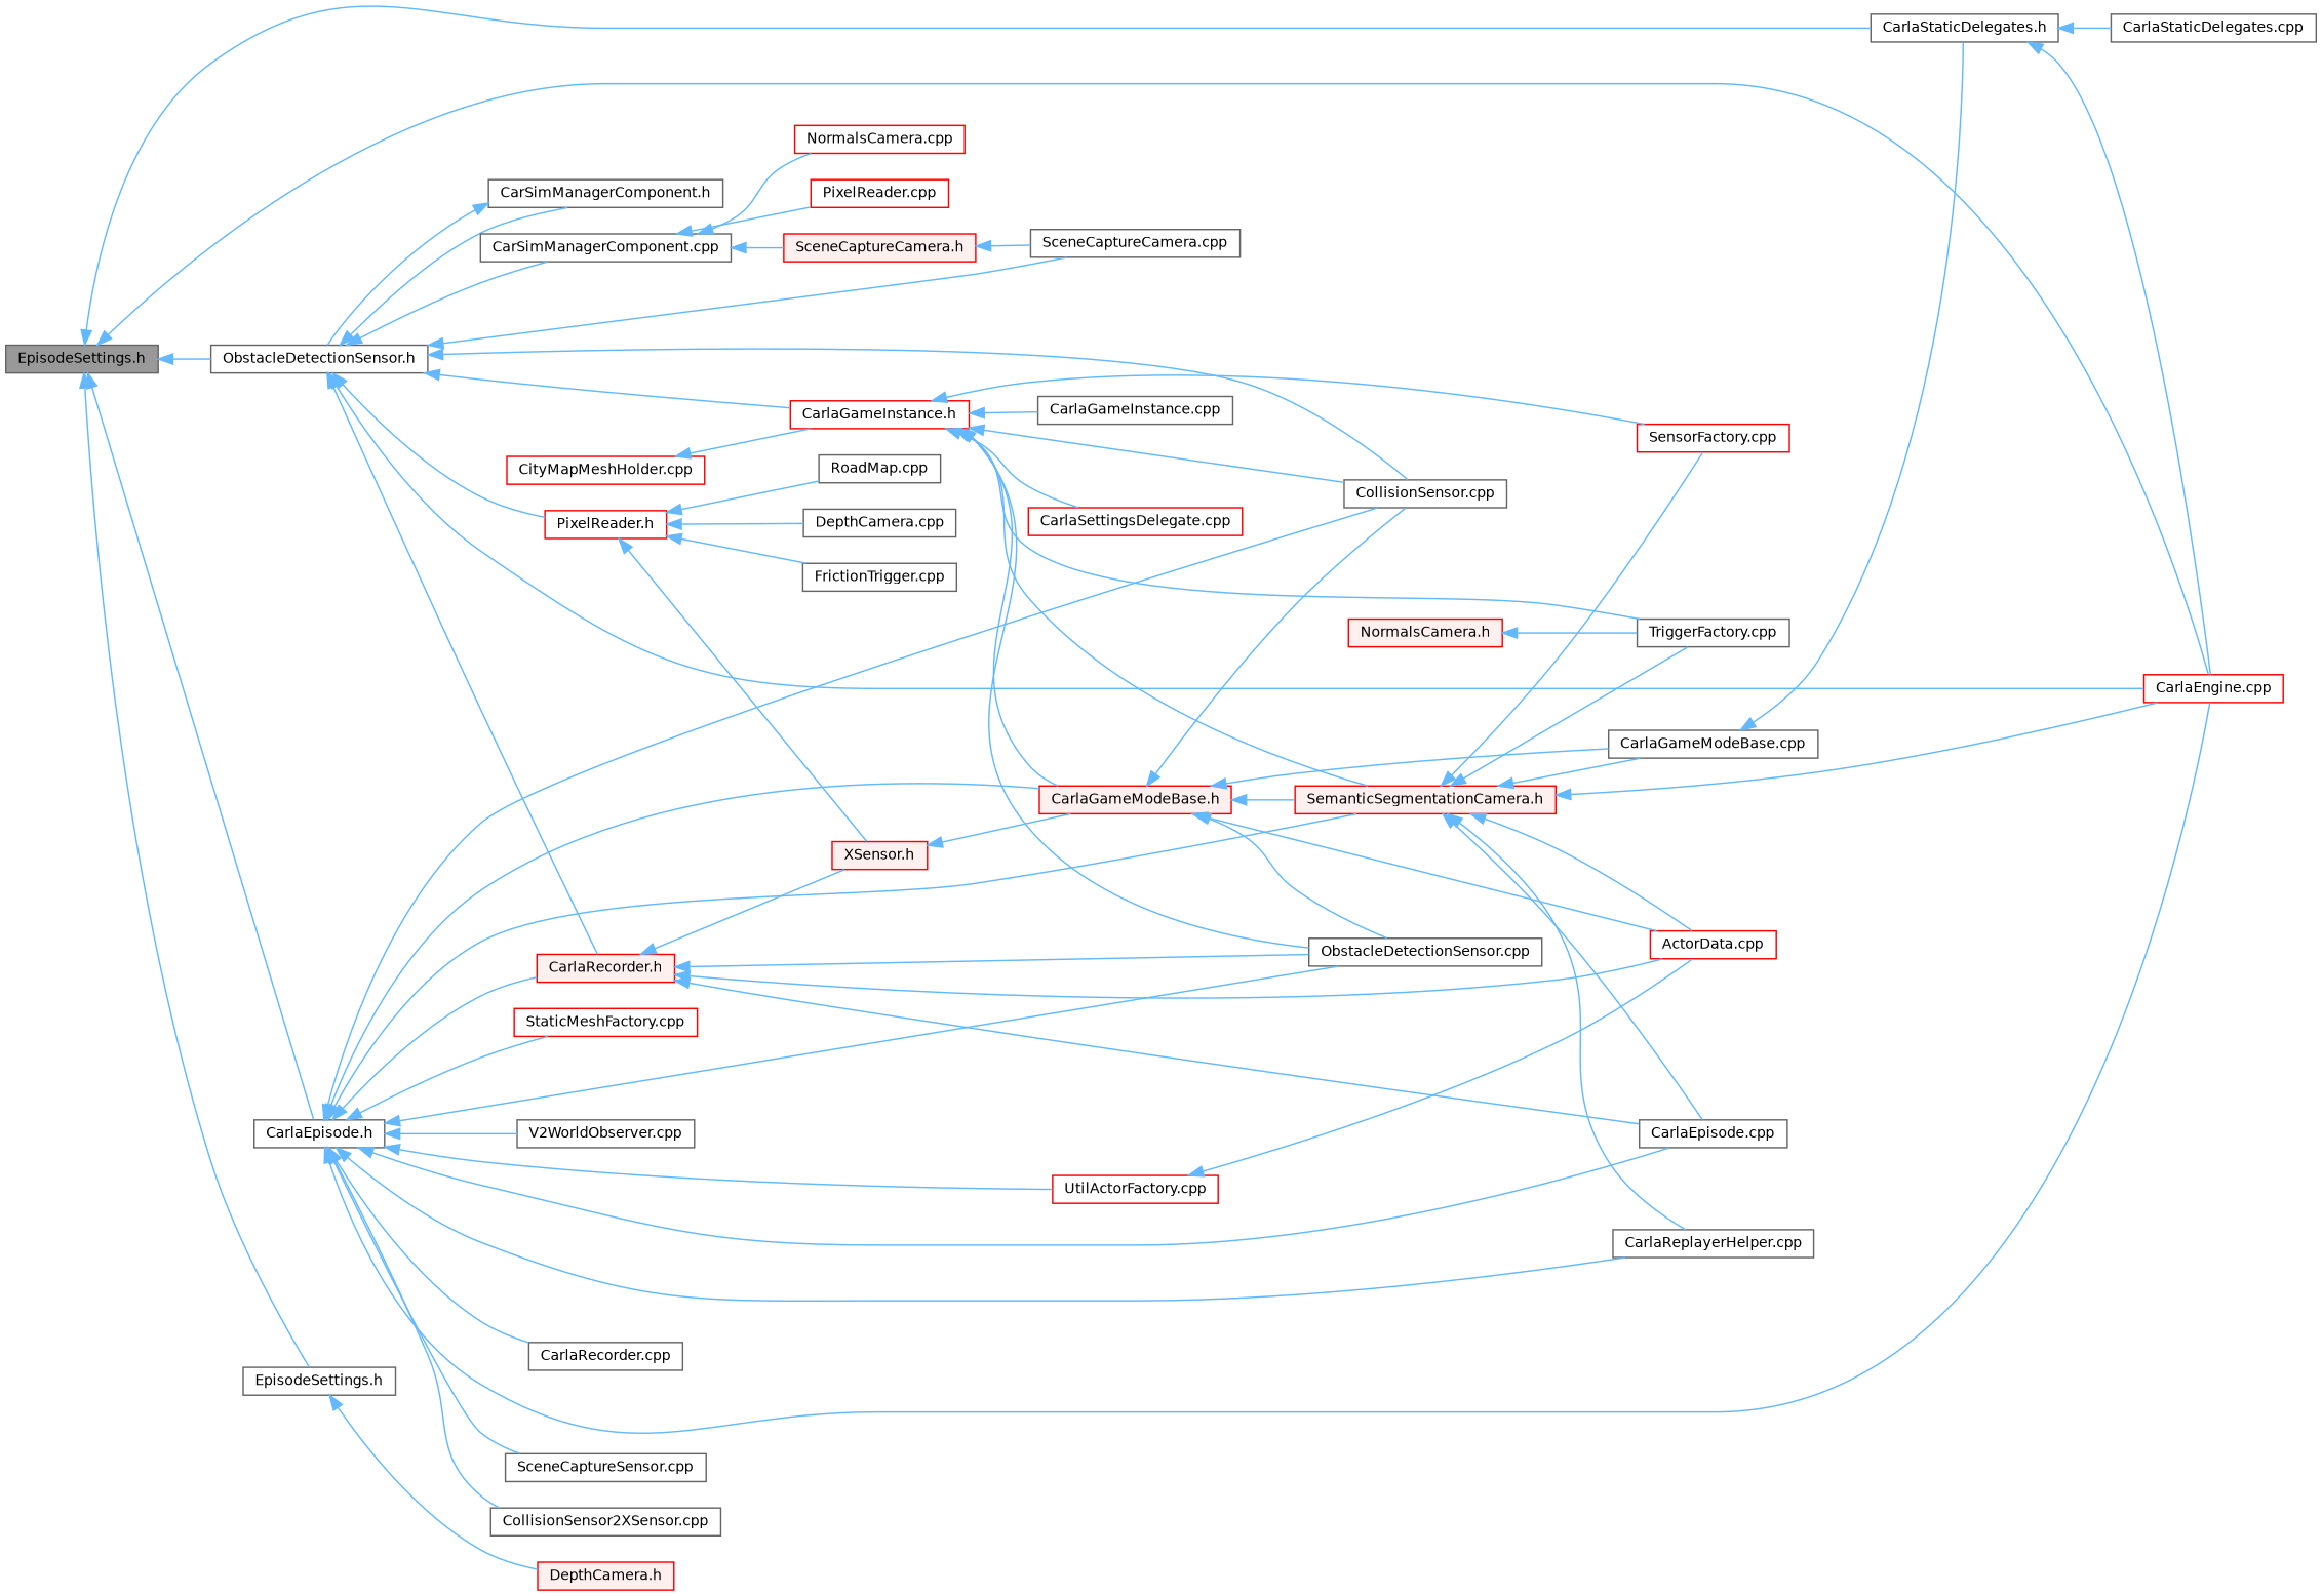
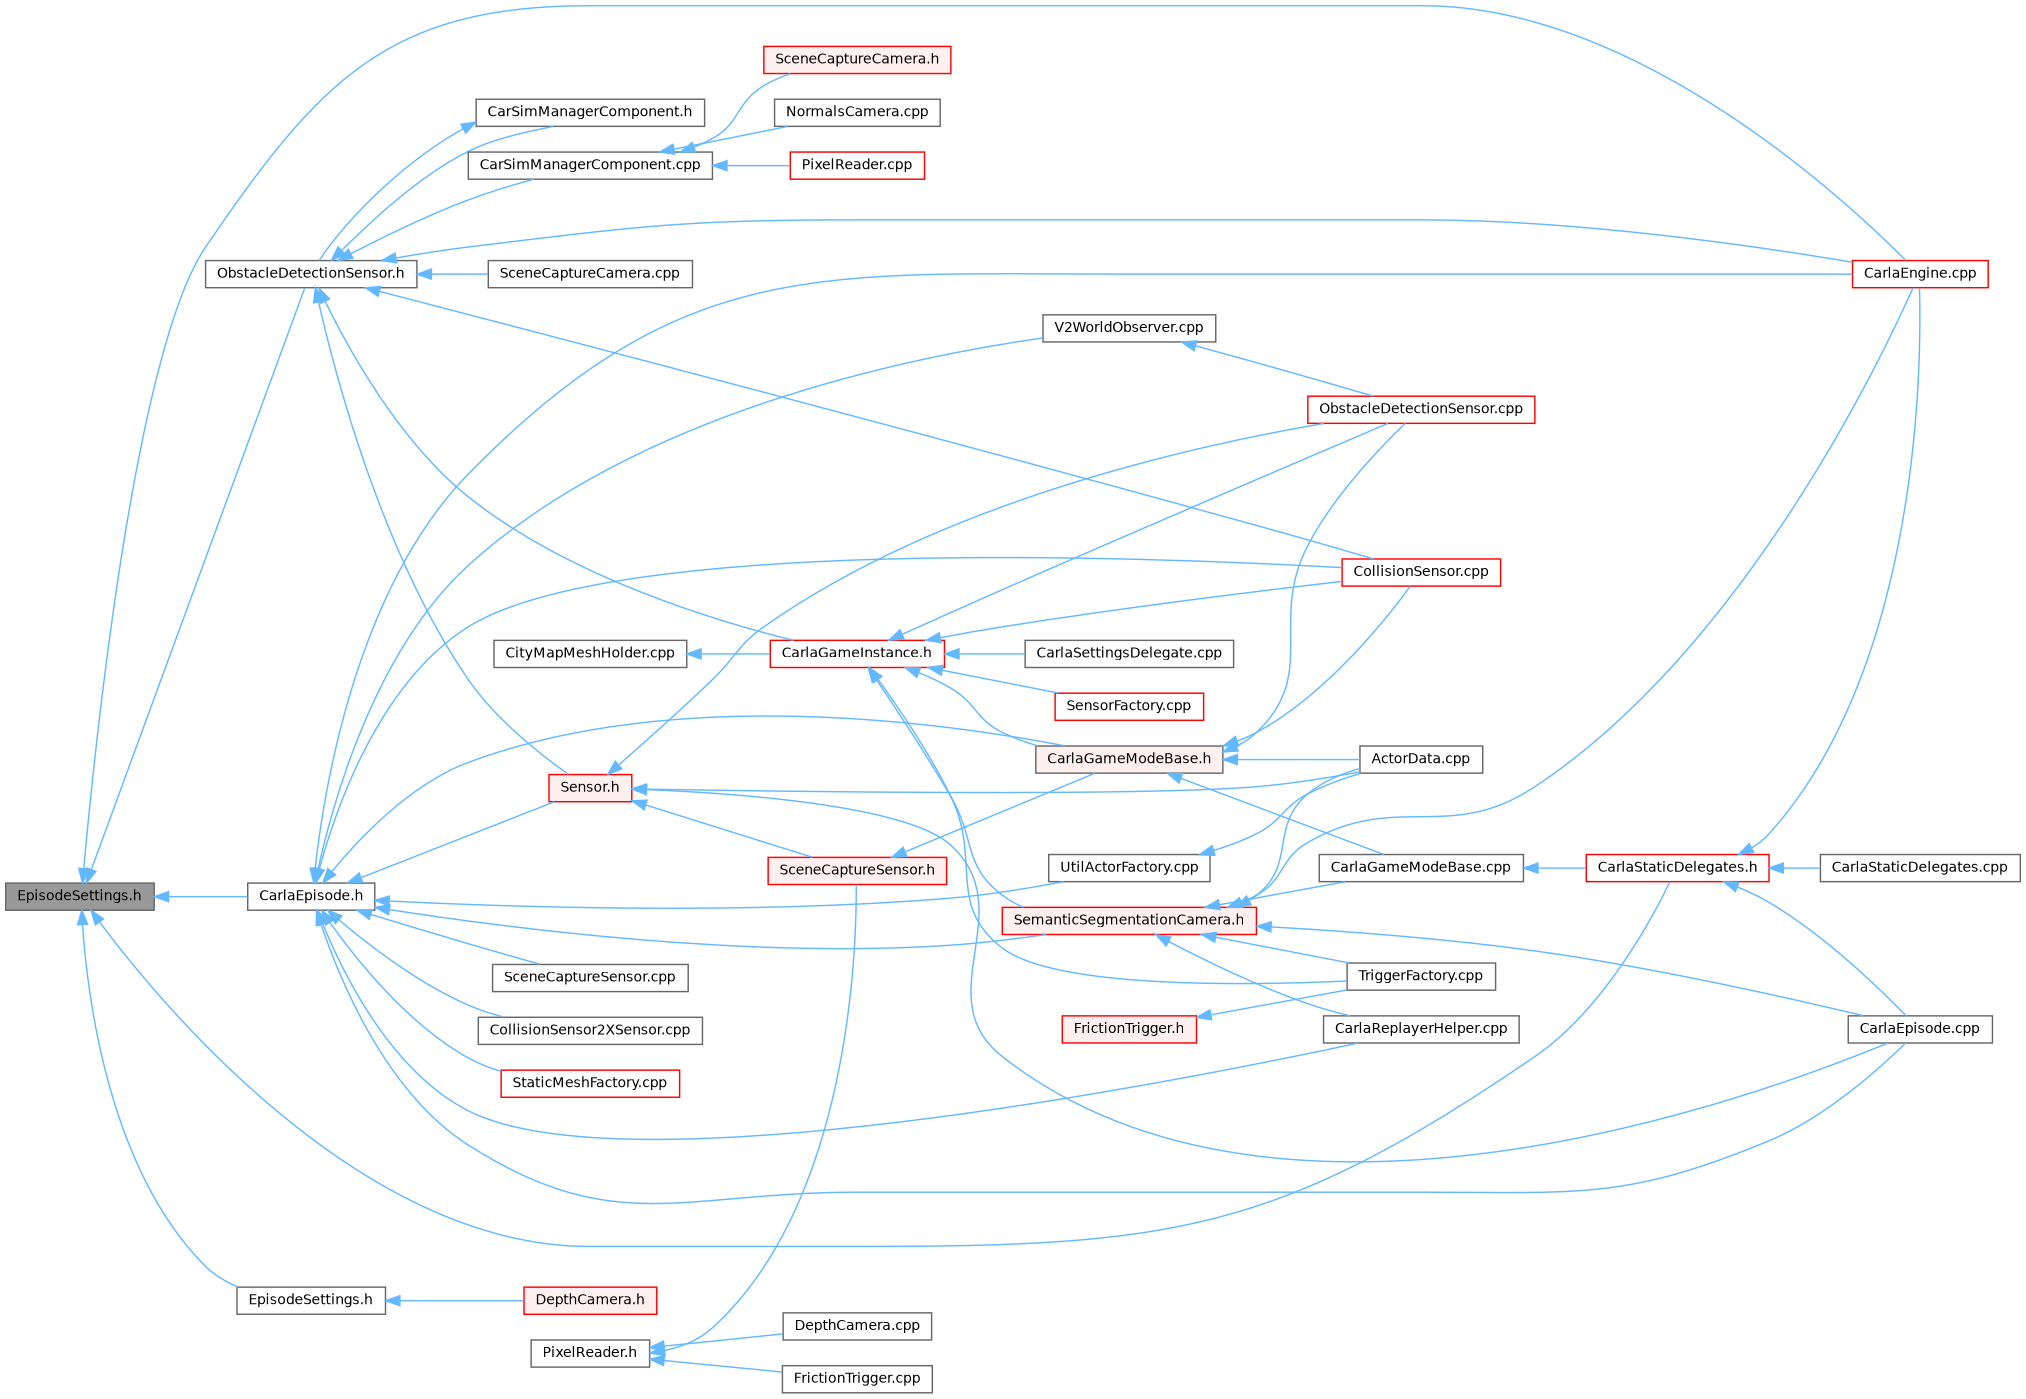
  digraph {
    rankdir=LR
    node [color=grey40 fillcolor=white fontname=Helvetica fontsize=10 shape=box style=filled]
    edge [color=steelblue1 dir=back fontname=Helvetica fontsize=10 labelfontname=Helvetica labelfontsize=10 style=solid]
    n1 [color=gray40 fillcolor=grey60 fontcolor=black height=0.2 label="EpisodeSettings.h" width=0.4]
    n2 [color=red height=0.2 label="CarlaEngine.cpp" width=0.4]
    n3 [height=0.2 label="ObstacleDetectionSensor.h" width=0.4]
    n4 [height=0.2 label="CarlaEpisode.h" width=0.4]
-   n5 [height=0.2 label="CarlaStaticDelegates.h" width=0.4]
+   n5 [color=red height=0.2 label="CarlaStaticDelegates.h" width=0.4]
    n6 [height=0.2 label="EpisodeSettings.h" width=0.4]
    n7 [height=0.2 label="CarSimManagerComponent.h" width=0.4]
    n8 [height=0.2 label="CarSimManagerComponent.cpp" width=0.4]
    n9 [color=red height=0.2 label="CarlaGameInstance.h" width=0.4]
-   n10 [height=0.2 label="CollisionSensor.cpp" width=0.4]
-   n11 [color=red height=0.2 label="PixelReader.h" width=0.4]
+   n10 [color=red height=0.2 label="CollisionSensor.cpp" width=0.4]
+   n11 [height=0.2 label="PixelReader.h" width=0.4]
    n12 [height=0.2 label="SceneCaptureCamera.cpp" width=0.4]
-   n13 [color=red fillcolor="#FFF0F0" height=0.2 label="CarlaRecorder.h" width=0.4]
-   n14 [color=red fillcolor="#FFF0F0" height=0.2 label="CarlaGameModeBase.h" width=0.4]
+   n13 [color=red fillcolor="#FFF0F0" height=0.2 label="Sensor.h" width=0.4]
+   n14 [fillcolor="#FFF0F0" height=0.2 label="CarlaGameModeBase.h" width=0.4]
    n15 [color=red fillcolor="#FFF0F0" height=0.2 label="SemanticSegmentationCamera.h" width=0.4]
-   n16 [height=0.2 label="ObstacleDetectionSensor.cpp" width=0.4]
+   n16 [color=red height=0.2 label="ObstacleDetectionSensor.cpp" width=0.4]
    n17 [height=0.2 label="CarlaEpisode.cpp" width=0.4]
    n18 [height=0.2 label="CarlaReplayerHelper.cpp" width=0.4]
-   n19 [height=0.2 label="CarlaRecorder.cpp" width=0.4]
    n20 [height=0.2 label="SceneCaptureSensor.cpp" width=0.4]
    n21 [height=0.2 label="CollisionSensor2XSensor.cpp" width=0.4]
    n22 [color=red height=0.2 label="StaticMeshFactory.cpp" width=0.4]
-   n23 [color=red height=0.2 label="UtilActorFactory.cpp" width=0.4]
+   n23 [height=0.2 label="UtilActorFactory.cpp" width=0.4]
    n24 [height=0.2 label="V2WorldObserver.cpp" width=0.4]
    n25 [height=0.2 label="CarlaStaticDelegates.cpp" width=0.4]
    n26 [color=red fillcolor="#FFF0F0" height=0.2 label="DepthCamera.h" width=0.4]
-   n27 [color=red height=0.2 label="NormalsCamera.cpp" width=0.4]
+   n27 [height=0.2 label="NormalsCamera.cpp" width=0.4]
    n28 [color=red height=0.2 label="PixelReader.cpp" width=0.4]
    n29 [color=red fillcolor="#FFF0F0" height=0.2 label="SceneCaptureCamera.h" width=0.4]
-   n30 [height=0.2 label="CarlaGameInstance.cpp" width=0.4]
    n31 [color=red height=0.2 label="SensorFactory.cpp" width=0.4]
    n32 [height=0.2 label="TriggerFactory.cpp" width=0.4]
-   n33 [color=red height=0.2 label="CarlaSettingsDelegate.cpp" width=0.4]
+   n33 [height=0.2 label="CarlaSettingsDelegate.cpp" width=0.4]
    n34 [height=0.2 label="DepthCamera.cpp" width=0.4]
    n35 [height=0.2 label="FrictionTrigger.cpp" width=0.4]
-   n36 [height=0.2 label="RoadMap.cpp" width=0.4]
-   n37 [color=red fillcolor="#FFF0F0" height=0.2 label="XSensor.h" width=0.4]
-   n38 [color=red height=0.2 label="ActorData.cpp" width=0.4]
+   n37 [color=red fillcolor="#FFF0F0" height=0.2 label="SceneCaptureSensor.h" width=0.4]
+   n38 [height=0.2 label="ActorData.cpp" width=0.4]
    n39 [height=0.2 label="CarlaGameModeBase.cpp" width=0.4]
-   n40 [color=red height=0.2 label="CityMapMeshHolder.cpp" width=0.4]
-   n41 [color=red fillcolor="#FFF0F0" height=0.2 label="NormalsCamera.h" width=0.4]
+   n40 [height=0.2 label="CityMapMeshHolder.cpp" width=0.4]
+   n41 [color=red fillcolor="#FFF0F0" height=0.2 label="FrictionTrigger.h" width=0.4]
    n1 -> n2
    n1 -> n3
    n1 -> n4
    n1 -> n5
    n1 -> n6
    n3 -> n2
    n3 -> n7
    n3 -> n8
    n3 -> n9
    n3 -> n10
-   n3 -> n11
    n3 -> n12
    n3 -> n13
    n4 -> n2
    n4 -> n10
    n4 -> n13
    n4 -> n14
    n4 -> n15
-   n4 -> n16
+   n24 -> n16
    n4 -> n17
    n4 -> n18
-   n4 -> n19
    n4 -> n20
    n4 -> n21
    n4 -> n22
    n4 -> n23
    n4 -> n24
    n5 -> n2
+   n5 -> n17
    n5 -> n25
    n6 -> n26
    n7 -> n3
    n8 -> n27
    n8 -> n28
    n8 -> n29
    n9 -> n10
    n9 -> n14
    n9 -> n15
    n9 -> n16
-   n9 -> n30
    n9 -> n31
    n9 -> n32
    n9 -> n33
    n11 -> n34
    n11 -> n35
-   n11 -> n36
    n11 -> n37
    n13 -> n16
    n13 -> n17
    n13 -> n37
    n13 -> n38
    n14 -> n10
-   n14 -> n15
    n14 -> n16
    n14 -> n38
    n14 -> n39
    n15 -> n2
    n15 -> n17
    n15 -> n18
-   n15 -> n31
    n15 -> n32
    n15 -> n38
    n15 -> n39
    n23 -> n38
-   n29 -> n12
    n37 -> n14
    n39 -> n5
    n40 -> n9
    n41 -> n32
  }
